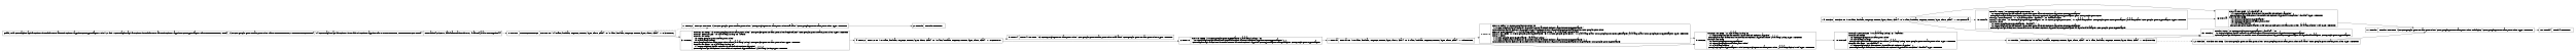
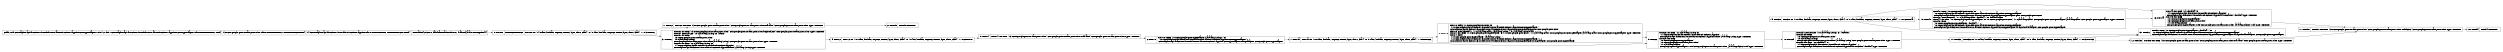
  digraph {
    rankdir=LR
    node [shape=record]
    n1 [label="{0\:\ 0x0000|MTH_IGET_BLOCK\l|0x0000: IF  (r4 I:?[int, boolean, OBJECT, ARRAY, byte, short, char]) != (0 ?[int, boolean, OBJECT, ARRAY, byte, short, char])  \-\> B:3:0x0006 \l}"]
    n2 [label="{1\:\ 0x0002|0x0002: INVOKE  (r3 I:com.google.gson.stream.JsonWriter) com.google.gson.stream.JsonWriter.nullValue():com.google.gson.stream.JsonWriter type: VIRTUAL \l}"]
    n3 [label="{3\:\ 0x0006|0x0006: INVOKE  (r3 I:com.google.gson.stream.JsonWriter) com.google.gson.stream.JsonWriter.beginObject():com.google.gson.stream.JsonWriter type: VIRTUAL \l0x0009: CONST_STR  (r0 I:java.lang.String) =  \"name\" \l0x000b: INVOKE  \l  (r3 I:com.google.gson.stream.JsonWriter)\l  (r0 I:java.lang.String)\l com.google.gson.stream.JsonWriter.name(java.lang.String):com.google.gson.stream.JsonWriter type: VIRTUAL \l0x000e: INVOKE  (r0 I:java.lang.String) = \l  (r4 I:com.mapbox.api.directions.v5.models.DirectionsWaypoint)\l com.mapbox.api.directions.v5.models.DirectionsWaypoint.name():java.lang.String type: VIRTUAL \l}"]
    n4 [label="{2\:\ 0x0005|0x0005: RETURN   \l}"]
    n5 [label="{4\:\ 0x0012|0x0012: IF  (r0 I:?[int, boolean, OBJECT, ARRAY, byte, short, char]) != (0 ?[int, boolean, OBJECT, ARRAY, byte, short, char])  \-\> B:6:0x0018 \l}"]
    n6 [label="{5\:\ 0x0014|0x0014: INVOKE  (r3 I:com.google.gson.stream.JsonWriter) com.google.gson.stream.JsonWriter.nullValue():com.google.gson.stream.JsonWriter type: VIRTUAL \l}"]
    n7 [label="{6\:\ 0x0018|0x0018: IGET  (r0 I:com.google.gson.TypeAdapter\<java.lang.String\>) = \l  (r2 I:com.mapbox.api.directions.v5.models.AutoValue_DirectionsWaypoint$GsonTypeAdapter)\l com.mapbox.api.directions.v5.models.AutoValue_DirectionsWaypoint.GsonTypeAdapter.string_adapter com.google.gson.TypeAdapter \l}"]
    n8 [label="{7\:\ 0x001a|0x001a: IF  (r0 I:?[int, boolean, OBJECT, ARRAY, byte, short, char]) != (0 ?[int, boolean, OBJECT, ARRAY, byte, short, char])  \-\> B:9:0x0026 \l}"]
    n9 [label="{10\:\ 0x002d|0x002d: CONST_STR  (r0 I:java.lang.String) =  \"location\" \l0x002f: INVOKE  \l  (r3 I:com.google.gson.stream.JsonWriter)\l  (r0 I:java.lang.String)\l com.google.gson.stream.JsonWriter.name(java.lang.String):com.google.gson.stream.JsonWriter type: VIRTUAL \l0x0032: INVOKE  (r0 I:double[]) = \l  (r4 I:com.mapbox.api.directions.v5.models.DirectionsWaypoint)\l com.mapbox.api.directions.v5.models.DirectionsWaypoint.rawLocation():double[] type: VIRTUAL \l}"]
    n10 [label="{11\:\ 0x0036|0x0036: IF  (r0 I:?[int, boolean, OBJECT, ARRAY, byte, short, char]) != (0 ?[int, boolean, OBJECT, ARRAY, byte, short, char])  \-\> B:13:0x003c \l}"]
    n11 [label="{8\:\ 0x001c|0x001c: IGET  (r0 I:com.google.gson.Gson) = \l  (r2 I:com.mapbox.api.directions.v5.models.AutoValue_DirectionsWaypoint$GsonTypeAdapter)\l com.mapbox.api.directions.v5.models.AutoValue_DirectionsWaypoint.GsonTypeAdapter.gson com.google.gson.Gson \l0x001e: CONST_CLASS  (r1 I:java.lang.Class\<java.lang.String\>) =  java.lang.String.class \l0x0020: INVOKE  (r0 I:com.google.gson.TypeAdapter) = (r0 I:com.google.gson.Gson), (r1 I:java.lang.Class) com.google.gson.Gson.getAdapter(java.lang.Class):com.google.gson.TypeAdapter type: VIRTUAL \l0x0024: IPUT  \l  (r0 I:com.google.gson.TypeAdapter\<java.lang.String\>)\l  (r2 I:com.mapbox.api.directions.v5.models.AutoValue_DirectionsWaypoint$GsonTypeAdapter)\l com.mapbox.api.directions.v5.models.AutoValue_DirectionsWaypoint.GsonTypeAdapter.string_adapter com.google.gson.TypeAdapter \l}"]
    n12 [label="{9\:\ 0x0026|0x0026: INVOKE  (r1 I:java.lang.String) = \l  (r4 I:com.mapbox.api.directions.v5.models.DirectionsWaypoint)\l com.mapbox.api.directions.v5.models.DirectionsWaypoint.name():java.lang.String type: VIRTUAL \l0x002a: INVOKE  \l  (r0 I:com.google.gson.TypeAdapter)\l  (r3 I:com.google.gson.stream.JsonWriter)\l  (r1 I:java.lang.Object)\l com.google.gson.TypeAdapter.write(com.google.gson.stream.JsonWriter, java.lang.Object):void type: VIRTUAL \l}"]
    n13 [label="{12\:\ 0x0038|0x0038: INVOKE  (r3 I:com.google.gson.stream.JsonWriter) com.google.gson.stream.JsonWriter.nullValue():com.google.gson.stream.JsonWriter type: VIRTUAL \l}"]
    n14 [label="{13\:\ 0x003c|0x003c: IGET  (r0 I:com.google.gson.TypeAdapter\<double[]\>) = \l  (r2 I:com.mapbox.api.directions.v5.models.AutoValue_DirectionsWaypoint$GsonTypeAdapter)\l com.mapbox.api.directions.v5.models.AutoValue_DirectionsWaypoint.GsonTypeAdapter.array__double_adapter com.google.gson.TypeAdapter \l}"]
    n15 [label="{17\:\ 0x0051|0x0051: INVOKE  (r3 I:com.google.gson.stream.JsonWriter) com.google.gson.stream.JsonWriter.endObject():com.google.gson.stream.JsonWriter type: VIRTUAL \l}"]
    n16 [label="{18\:\ 0x0054|0x0054: RETURN   \l}"]
    n17 [label="{14\:\ 0x003e|0x003e: IF  (r0 I:?[int, boolean, OBJECT, ARRAY, byte, short, char]) != (0 ?[int, boolean, OBJECT, ARRAY, byte, short, char])  \-\> B:16:0x004a \l}"]
    n18 [label="{15\:\ 0x0040|0x0040: IGET  (r0 I:com.google.gson.Gson) = \l  (r2 I:com.mapbox.api.directions.v5.models.AutoValue_DirectionsWaypoint$GsonTypeAdapter)\l com.mapbox.api.directions.v5.models.AutoValue_DirectionsWaypoint.GsonTypeAdapter.gson com.google.gson.Gson \l0x0042: CONST_CLASS  (r1 I:java.lang.Class\<double[]\>) =  double[].class \l0x0044: INVOKE  (r0 I:com.google.gson.TypeAdapter) = (r0 I:com.google.gson.Gson), (r1 I:java.lang.Class) com.google.gson.Gson.getAdapter(java.lang.Class):com.google.gson.TypeAdapter type: VIRTUAL \l0x0048: IPUT  \l  (r0 I:com.google.gson.TypeAdapter\<double[]\>)\l  (r2 I:com.mapbox.api.directions.v5.models.AutoValue_DirectionsWaypoint$GsonTypeAdapter)\l com.mapbox.api.directions.v5.models.AutoValue_DirectionsWaypoint.GsonTypeAdapter.array__double_adapter com.google.gson.TypeAdapter \l}"]
    n19 [label="{16\:\ 0x004a|0x004a: INVOKE  (r4 I:double[]) = \l  (r4 I:com.mapbox.api.directions.v5.models.DirectionsWaypoint)\l com.mapbox.api.directions.v5.models.DirectionsWaypoint.rawLocation():double[] type: VIRTUAL \l0x004e: INVOKE  \l  (r0 I:com.google.gson.TypeAdapter)\l  (r3 I:com.google.gson.stream.JsonWriter)\l  (r4 I:java.lang.Object)\l com.google.gson.TypeAdapter.write(com.google.gson.stream.JsonWriter, java.lang.Object):void type: VIRTUAL \l}"]
    n20 [label="{public void com.mapbox.api.directions.v5.models.AutoValue_DirectionsWaypoint.GsonTypeAdapter.write((r2 'this' I:com.mapbox.api.directions.v5.models.AutoValue_DirectionsWaypoint$GsonTypeAdapter A[IMMUTABLE_TYPE, THIS]), (r3 I:com.google.gson.stream.JsonWriter A[IMMUTABLE_TYPE, METHOD_ARGUMENT]), (r4 I:com.mapbox.api.directions.v5.models.DirectionsWaypoint A[IMMUTABLE_TYPE, METHOD_ARGUMENT]))  | Annotation[SYSTEM, dalvik.annotation.Throws, \{value=[java.io.IOException]\}]\l}"]
    n1 -> n2 [style=dashed]
    n1 -> n3
    n2 -> n4
    n3 -> n5
    n5 -> n6 [style=dashed]
-   n5 -> n7
+   n6 -> n7
    n7 -> n8
    n8 -> n11 [style=dashed]
    n8 -> n12
    n9 -> n10
    n10 -> n13 [style=dashed]
    n10 -> n14
    n11 -> n12
    n12 -> n9
    n13 -> n15
    n15 -> n16
    n17 -> n14
    n17 -> n18 [style=dashed]
    n17 -> n19
    n18 -> n19
    n19 -> n15
    n20 -> n1
  }
